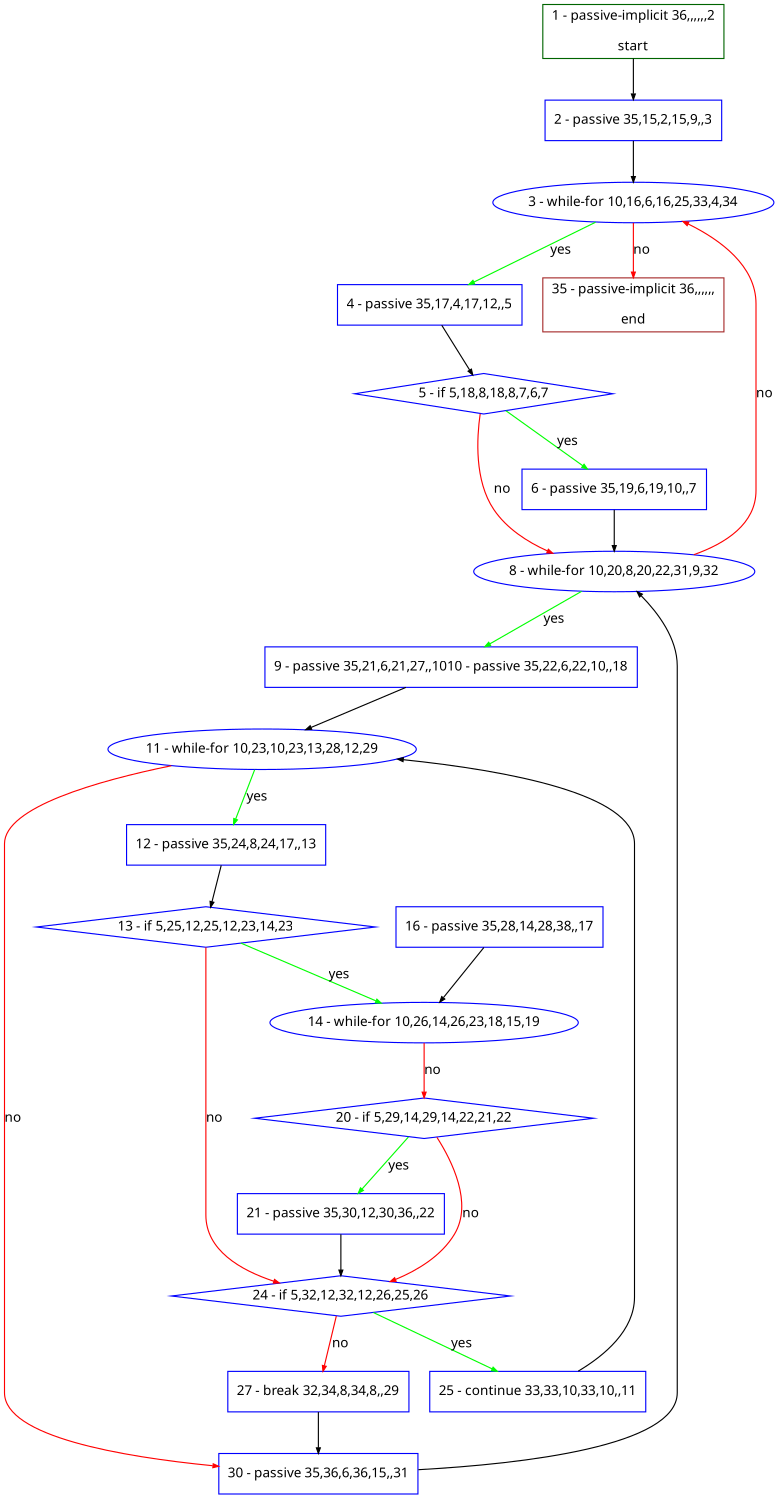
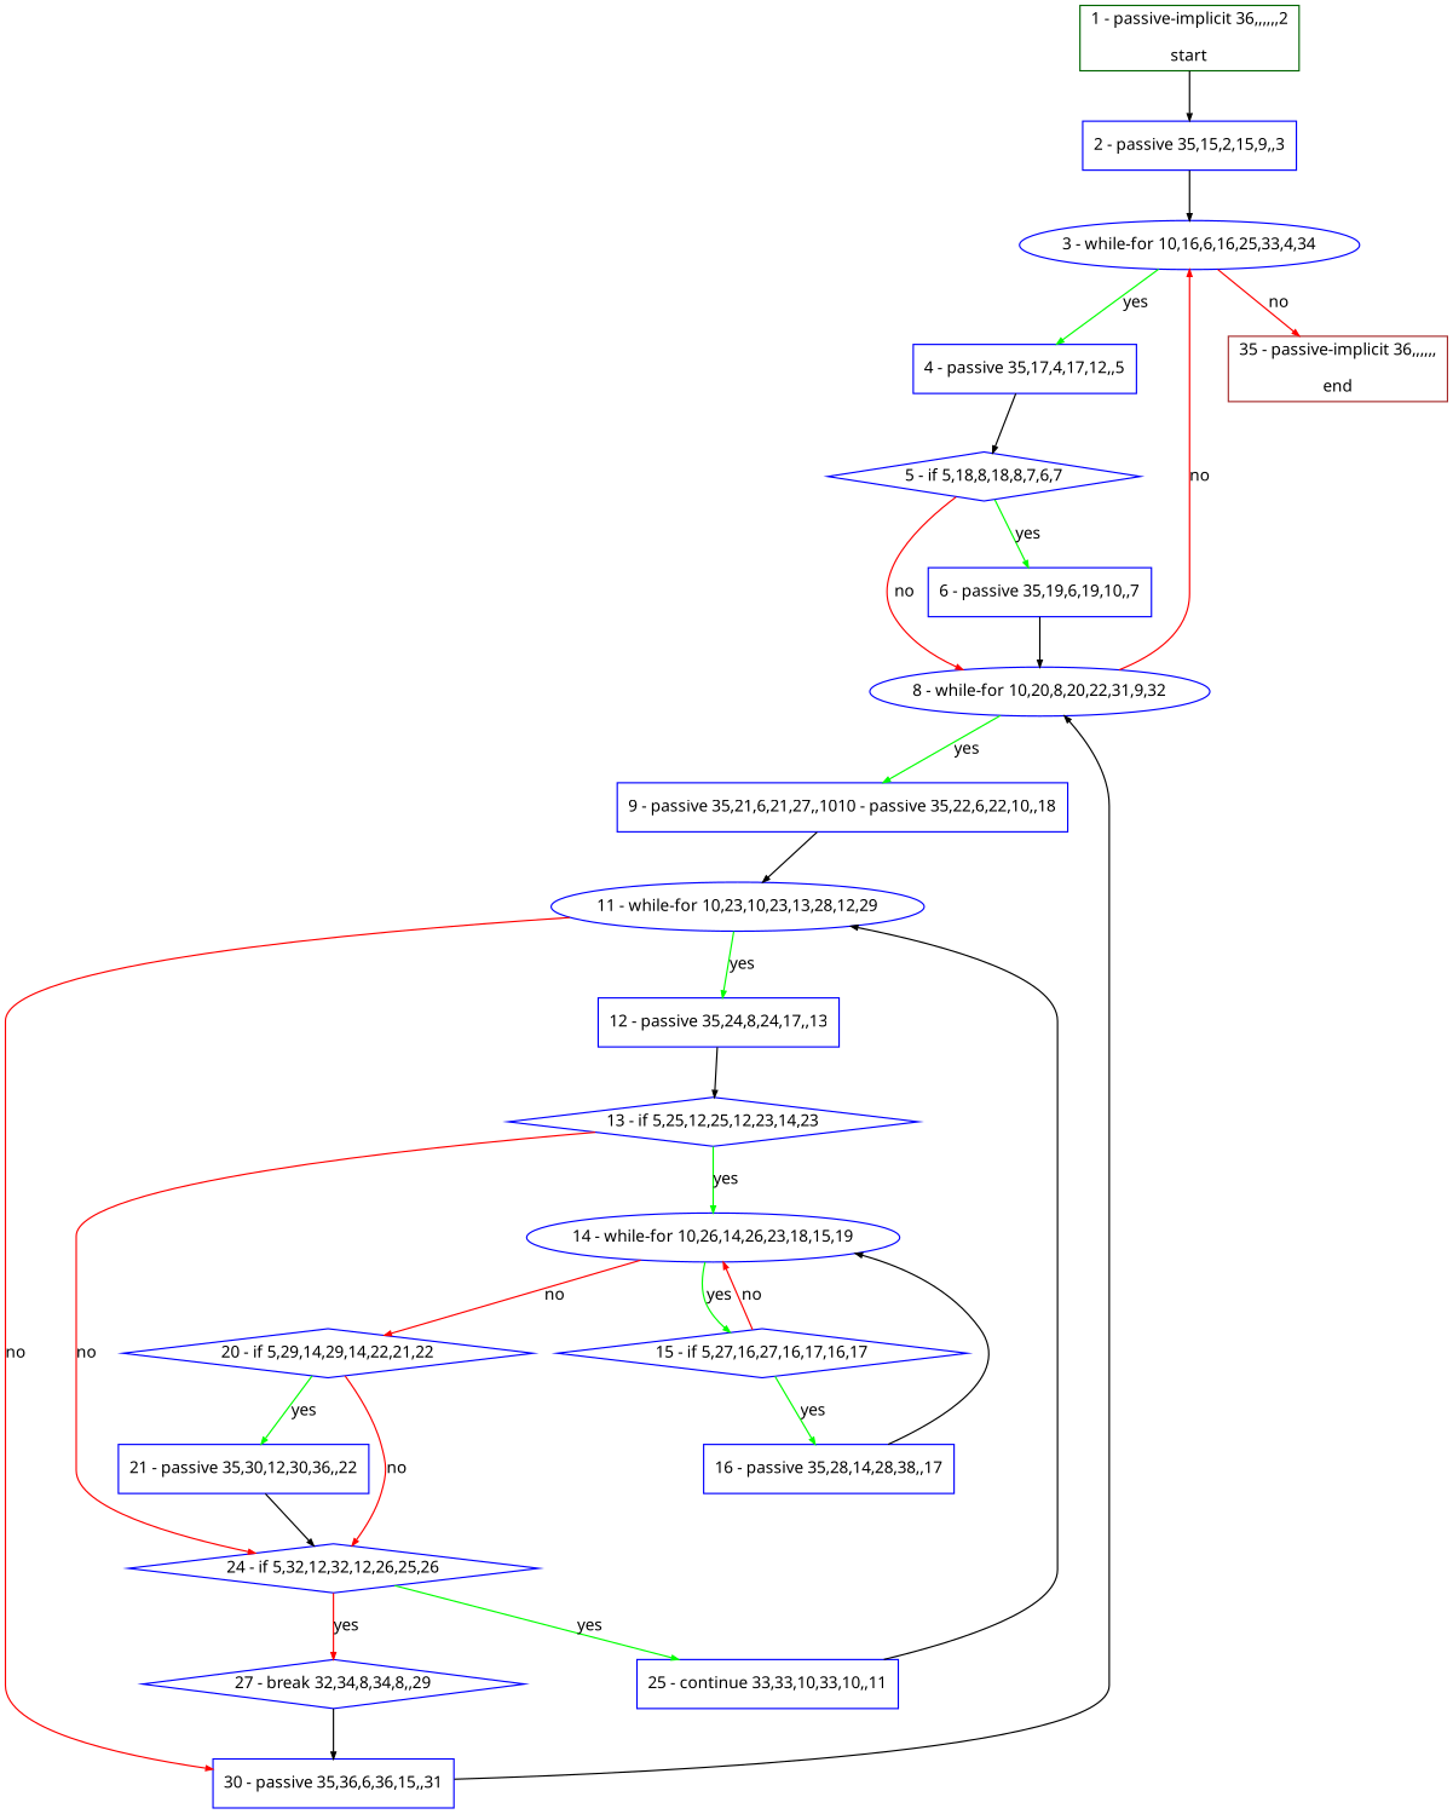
  digraph {
    bgcolor=white
    compound=true
    fillcolor="#FFFFCC"
    fontname="Noto Sans"
    fontsize=12
    pack=true
    packmode=clust
    style="rounded,filled"
    node [color="#0000ff" compound=true fillcolor="#ffffff" fixedsize=false fontname="Noto Sans" fontsize=12 node_initialized=no shape=box style=filled]
    edge [arrowhead=normal arrowsize=0.5 arrowtail=none color="#000000" compound=true dir=forward fontcolor=black fontname="Noto Sans" fontsize=12]
    n1 [label="2 - passive 35,15,2,15,9,,3"]
    n2 [label="3 - while-for 10,16,6,16,25,33,4,34" shape=oval]
    n3 [label="4 - passive 35,17,4,17,12,,5"]
    n4 [color="#a52a2a" label="35 - passive-implicit 36,,,,,,\n\nend"]
    n5 [color="#006400" label="1 - passive-implicit 36,,,,,,2\n\nstart"]
    n6 [label="5 - if 5,18,8,18,8,7,6,7" shape=diamond]
    n7 [label="6 - passive 35,19,6,19,10,,7"]
    n8 [label="8 - while-for 10,20,8,20,22,31,9,32" shape=oval]
    n9 [label="9 - passive 35,21,6,21,27,,1010 - passive 35,22,6,22,10,,18"]
    n10 [label="11 - while-for 10,23,10,23,13,28,12,29" shape=oval]
    n11 [label="12 - passive 35,24,8,24,17,,13"]
    n12 [label="30 - passive 35,36,6,36,15,,31"]
    n13 [label="13 - if 5,25,12,25,12,23,14,23" shape=diamond]
    n14 [label="14 - while-for 10,26,14,26,23,18,15,19" shape=oval]
    n15 [label="24 - if 5,32,12,32,12,26,25,26" shape=diamond]
+   n16 [label="15 - if 5,27,16,27,16,17,16,17" shape=diamond]
    n17 [label="20 - if 5,29,14,29,14,22,21,22" shape=diamond]
    n18 [label="25 - continue 33,33,10,33,10,,11"]
-   n19 [label="27 - break 32,34,8,34,8,,29"]
+   n19 [label="27 - break 32,34,8,34,8,,29" shape=diamond]
    n20 [label="16 - passive 35,28,14,28,38,,17"]
    n21 [label="21 - passive 35,30,12,30,36,,22"]
    n1 -> n2
    n2 -> n3 [color="#00ff00" label=yes]
    n2 -> n4 [color="#ff0000" label=no]
    n3 -> n6
    n5 -> n1
    n6 -> n7 [color="#00ff00" label=yes]
    n6 -> n8 [color="#ff0000" label=no]
    n7 -> n8
    n8 -> n2 [color="#ff0000" label=no]
    n8 -> n9 [color="#00ff00" label=yes]
    n9 -> n10
    n10 -> n11 [color="#00ff00" label=yes]
    n10 -> n12 [color="#ff0000" label=no]
    n11 -> n13
    n12 -> n8
    n13 -> n14 [color="#00ff00" label=yes]
    n13 -> n15 [color="#ff0000" label=no]
+   n14 -> n16 [color="#00ff00" label=yes]
    n14 -> n17 [color="#ff0000" label=no]
    n15 -> n18 [color="#00ff00" label=yes]
-   n15 -> n19 [color="#ff0000" label=no]
+   n15 -> n19 [color="#ff0000" label=yes]
+   n16 -> n14 [color="#ff0000" label=no]
+   n16 -> n20 [color="#00ff00" label=yes]
    n17 -> n15 [color="#ff0000" label=no]
    n17 -> n21 [color="#00ff00" label=yes]
    n18 -> n10
    n19 -> n12
    n20 -> n14
    n21 -> n15
  }
